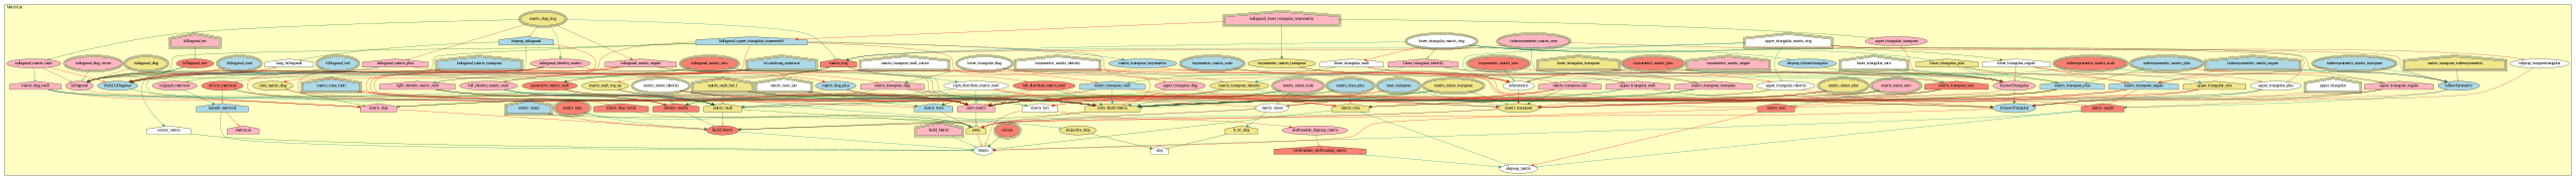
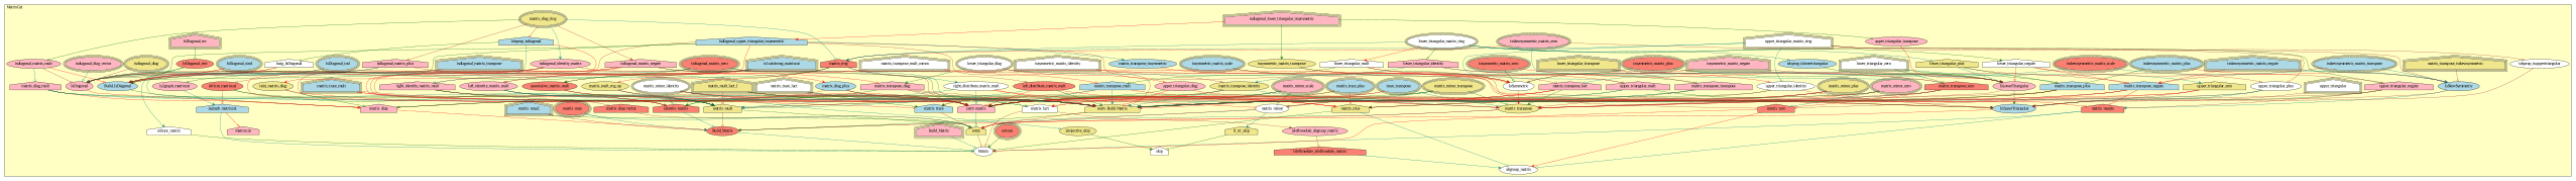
  digraph {
    fontname="PT Serif"
    node [fillcolor=lightpink fontname="PT Serif" shape=house style=filled]
    edge [arrowhead=odot color=brown fontname="PT Serif"]
    n1 [fillcolor=lightblue label=is1catstrong_matrixcat peripheries=3]
    n2 [label=is2graph_matrixcat shape=ellipse]
    n3 [fillcolor=salmon label=is01cat_matrixcat shape=ellipse]
    n4 [fillcolor=lightblue label=isgraph_matrixcat]
    n5 [label=MatrixCat]
    n6 [fillcolor=lightblue label=isskewsymmetric_matrix_plus peripheries=3 shape=ellipse]
    n7 [fillcolor=lightblue label=isskewsymmetric_matrix_transpose peripheries=3 shape=ellipse]
    n8 [fillcolor=salmon label=isskewsymmetric_matrix_scale peripheries=3 shape=ellipse]
    n9 [fillcolor=lightblue label=isskewsymmetric_matrix_negate peripheries=3]
    n10 [label=isskewsymmetric_matrix_zero peripheries=3 shape=ellipse]
    n11 [fillcolor=khaki label=matrix_transpose_isskewsymmetric peripheries=3]
    n12 [fillcolor=lightblue label=IsSkewSymmetric shape=ellipse]
    n13 [label=isdiagonal_lower_triangular_issymmetric peripheries=3]
    n14 [fillcolor=lightblue label=isdiagonal_upper_triangular_issymmetric]
    n15 [fillcolor=khaki label=issymmetric_matrix_transpose shape=ellipse]
    n16 [fillcolor=lightblue label=issymmetric_matrix_scale peripheries=3 shape=ellipse]
    n17 [label=issymmetric_matrix_negate peripheries=3]
    n18 [fillcolor=salmon label=issymmetric_matrix_plus peripheries=3 shape=ellipse]
    n19 [fillcolor=white label=issymmetric_matrix_identity peripheries=3]
    n20 [fillcolor=salmon label=issymmetric_matrix_zero peripheries=3 shape=ellipse]
    n21 [fillcolor=lightblue label=matrix_transpose_issymmetric shape=ellipse]
    n22 [fillcolor=white label=IsSymmetric shape=ellipse]
    n23 [fillcolor=white label=lower_triangular_matrix_ring peripheries=3 shape=ellipse]
    n24 [fillcolor=white label=upper_triangular_matrix_ring peripheries=3]
    n25 [fillcolor=white label=lower_triangular_diag peripheries=3 shape=ellipse]
    n26 [label=upper_triangular_diag shape=ellipse]
    n27 [label=lower_triangular_identity]
    n28 [fillcolor=white label=upper_triangular_identity shape=ellipse]
    n29 [fillcolor=white label=lower_triangular_zero peripheries=3]
    n30 [fillcolor=khaki label=upper_triangular_zero]
    n31 [fillcolor=white label=lower_triangular_mult]
    n32 [label=upper_triangular_mult]
    n33 [fillcolor=white label=lower_triangular_negate]
    n34 [label=upper_triangular_negate]
    n35 [fillcolor=khaki label=lower_triangular_plus]
    n36 [fillcolor=white label=upper_triangular_plus shape=ellipse]
    n37 [fillcolor=khaki label=lower_triangular_transpose peripheries=3]
    n38 [fillcolor=lightblue label=ishprop_islowertriangular shape=ellipse]
    n39 [label=upper_triangular_transpose shape=ellipse]
    n40 [label=IsLowerTriangular shape=ellipse]
    n41 [fillcolor=white label=ishprop_isuppertriangular shape=ellipse]
    n42 [fillcolor=white label=upper_triangular peripheries=3]
    n43 [fillcolor=lightblue label=IsUpperTriangular shape=ellipse]
    n44 [fillcolor=khaki label=matrix_minor_transpose peripheries=3 shape=ellipse]
    n45 [label=matrix_minor_scale peripheries=3 shape=ellipse]
    n46 [fillcolor=khaki label=matrix_minor_plus peripheries=3 shape=ellipse]
    n47 [fillcolor=white label=matrix_minor_identity peripheries=3 shape=ellipse]
    n48 [label=matrix_minor_zero peripheries=3 shape=ellipse]
    n49 [fillcolor=white label=matrix_minor shape=ellipse]
    n50 [fillcolor=khaki label=lt_n1_skip]
    n51 [fillcolor=khaki label=isinjective_skip shape=ellipse]
    n52 [fillcolor=white label=skip]
    n53 [fillcolor=lightblue label=trace_transpose peripheries=3 shape=ellipse]
    n54 [fillcolor=lightblue label=matrix_trace_mult peripheries=3]
    n55 [fillcolor=white label=matrix_trace_lact peripheries=3]
    n56 [fillcolor=lightblue label=matrix_trace_plus peripheries=3 shape=ellipse]
    n57 [fillcolor=lightblue label=matrix_trace]
    n58 [fillcolor=khaki label=matrix_diag_ring peripheries=3 shape=ellipse]
    n59 [fillcolor=salmon label=matrix_diag_vector]
    n60 [fillcolor=lightblue label=isdiagonal_matrix_transpose peripheries=3]
    n61 [label=isdiagonal_matrix_mult shape=ellipse]
    n62 [label=isdiagonal_matrix_negate]
    n63 [label=isdiagonal_matrix_plus]
    n64 [label=isdiagonal_identity_matrix shape=ellipse]
    n65 [fillcolor=salmon label=isdiagonal_matrix_zero peripheries=3 shape=ellipse]
    n66 [fillcolor=lightblue label=ishprop_isdiagonal]
    n67 [fillcolor=white label=issig_IsDiagonal]
    n68 [fillcolor=khaki label=isdiagonal_diag peripheries=3 shape=ellipse]
    n69 [label=isdiagonal_diag_vector peripheries=3 shape=ellipse]
    n70 [fillcolor=lightblue label=IsDiagonal_sind peripheries=3 shape=ellipse]
    n71 [label=IsDiagonal_rec peripheries=3]
    n72 [fillcolor=lightblue label=IsDiagonal_ind peripheries=3 shape=ellipse]
    n73 [fillcolor=salmon label=IsDiagonal_rect shape=ellipse]
    n74 [fillcolor=lightblue label=Build_IsDiagonal shape=ellipse]
    n75 [label=IsDiagonal shape=ellipse]
    n76 [fillcolor=khaki label=isinj_matrix_diag shape=ellipse]
    n77 [label=matrix_transpose_diag]
    n78 [label=matrix_diag_mult]
    n79 [fillcolor=lightblue label=matrix_diag_plus shape=ellipse]
    n80 [label=matrix_diag]
    n81 [fillcolor=khaki label=matrix_transpose_identity shape=ellipse]
    n82 [fillcolor=salmon label=matrix_transpose_zero]
    n83 [fillcolor=white label=matrix_transpose_mult_comm peripheries=3]
    n84 [fillcolor=lightblue label=matrix_transpose_mult]
    n85 [fillcolor=lightblue label=matrix_transpose_negate]
    n86 [label=matrix_transpose_lact]
    n87 [fillcolor=lightblue label=matrix_transpose_plus]
    n88 [label=matrix_transpose_transpose]
    n89 [fillcolor=khaki label=matrix_transpose shape=ellipse]
    n90 [fillcolor=khaki label=matrix_mult_rng_op shape=ellipse]
    n91 [fillcolor=khaki label=matrix_mult_lact_l peripheries=3]
    n92 [fillcolor=salmon label=matrix_ring]
    n93 [label=right_identity_matrix_mult]
    n94 [label=left_identity_matrix_mult shape=ellipse]
    n95 [fillcolor=white label=right_distribute_matrix_mult shape=ellipse]
    n96 [fillcolor=salmon label=left_distribute_matrix_mult shape=ellipse]
    n97 [fillcolor=salmon label=associative_matrix_mult shape=ellipse]
    n98 [fillcolor=salmon label=identity_matrix]
    n99 [fillcolor=khaki label=matrix_mult]
    n100 [fillcolor=white label=matrix_lact]
    n101 [label=isleftmodule_abgroup_matrix shape=ellipse]
    n102 [fillcolor=salmon label=isleftmodule_isleftmodule_matrix]
    n103 [fillcolor=salmon label=matrix_negate]
    n104 [fillcolor=salmon label=matrix_zero]
    n105 [fillcolor=khaki label=matrix_plus]
    n106 [fillcolor=white label=abgroup_matrix shape=ellipse]
    n107 [label=path_matrix]
    n108 [fillcolor=khaki label=entry_Build_Matrix]
    n109 [fillcolor=lightblue label=matrix_map2 peripheries=3]
    n110 [fillcolor=salmon label=matrix_map peripheries=3 shape=ellipse]
    n111 [fillcolor=khaki label=entry]
    n112 [fillcolor=salmon label=entries peripheries=3 shape=ellipse]
    n113 [label="Build_Matrix'" peripheries=3]
    n114 [fillcolor=salmon label=Build_Matrix shape=ellipse]
    n115 [fillcolor=white label=istrunc_matrix]
    n116 [fillcolor=white label=Matrix shape=ellipse]
    subgraph cluster_1 {
      fillcolor="#FFFFC3"
      label=MatrixCat
      labeljust=l
      style=filled
      n1
      n2
      n3
      n4
      n5
      n6
      n7
      n8
      n9
      n10
      n11
      n12
      n13
      n14
      n15
      n16
      n17
      n18
      n19
      n20
      n21
      n22
      n23
      n24
      n25
      n26
      n27
      n28
      n29
      n30
      n31
      n32
      n33
      n34
      n35
      n36
      n37
      n38
      n39
      n40
      n41
      n42
      n43
      n44
      n45
      n46
      n47
      n48
      n49
      n50
      n51
      n52
      n53
      n54
      n55
      n56
      n57
      n58
      n59
      n60
      n61
      n62
      n63
      n64
      n65
      n66
      n67
      n68
      n69
      n70
      n71
      n72
      n73
      n74
      n75
      n76
      n77
      n78
      n79
      n80
      n81
      n82
      n83
      n84
      n85
      n86
      n87
      n88
      n89
      n90
      n91
      n92
      n93
      n94
      n95
      n96
      n97
      n98
      n99
      n100
      n101
      n102
      n103
      n104
      n105
      n106
      n107
      n108
      n109
      n110
      n111
      n112
      n113
      n114
      n115
      n116
    }
    n1 -> n2 [color=darkgreen]
    n1 -> n3 [arrowhead=onormal]
    n1 -> n93
    n1 -> n94 [color=teal]
    n1 -> n97 [arrowhead=onormal]
    n2 -> n4 [arrowhead=vee color=teal]
    n3 -> n4 [arrowhead=onormal]
    n3 -> n98 [color=darkgreen]
    n3 -> n99 [arrowhead=onormal color=darkgreen]
    n4 -> n5 [arrowhead=onormal color=red]
    n4 -> n116 [arrowhead=onormal color=teal]
    n6 -> n12 [arrowhead=vee color=red]
    n6 -> n87 [color=darkgreen]
    n7 -> n12 [color=teal]
    n7 -> n85
    n8 -> n12 [arrowhead=vee color=teal]
    n8 -> n86 [color=teal]
    n9 -> n12 [arrowhead=vee color=teal]
    n9 -> n85 [arrowhead=vee color=red]
    n10 -> n12
    n10 -> n82 [arrowhead=onormal color=teal]
    n10 -> n92 [arrowhead=vee color=red]
    n11 -> n12
    n12 -> n89 [arrowhead=vee]
    n12 -> n103 [arrowhead=vee color=teal]
    n13 -> n14 [arrowhead=vee color=red]
    n13 -> n15 [arrowhead=vee color=darkgreen]
    n13 -> n39 [color=darkgreen]
    n14 -> n21 [arrowhead=vee color=teal]
    n14 -> n43
    n14 -> n59
    n14 -> n74 [arrowhead=onormal color=darkgreen]
    n14 -> n75 [arrowhead=onormal color=darkgreen]
    n14 -> n107 [arrowhead=vee color=red]
    n14 -> n108 [arrowhead=onormal]
    n15 -> n22 [arrowhead=onormal color=red]
    n15 -> n88 [color=darkgreen]
    n16 -> n22 [arrowhead=vee color=darkgreen]
    n16 -> n86
    n17 -> n22 [color=red]
    n17 -> n85
    n18 -> n22 [arrowhead=onormal color=darkgreen]
    n18 -> n87 [arrowhead=onormal color=darkgreen]
    n19 -> n22 [color=red]
    n19 -> n81 [arrowhead=onormal]
    n20 -> n22 [arrowhead=onormal color=darkgreen]
    n20 -> n82 [color=red]
    n21 -> n22 [arrowhead=vee color=red]
    n22 -> n89 [arrowhead=vee color=red]
    n23 -> n27 [arrowhead=onormal color=darkgreen]
    n23 -> n31 [arrowhead=vee color=red]
    n23 -> n33 [arrowhead=vee color=darkgreen]
    n23 -> n35 [color=teal]
    n23 -> n38 [arrowhead=onormal color=teal]
    n23 -> n92 [arrowhead=onormal color=teal]
    n24 -> n28 [color=teal]
    n24 -> n32 [color=teal]
    n24 -> n34 [arrowhead=onormal color=darkgreen]
    n24 -> n36
    n24 -> n41
    n24 -> n92 [arrowhead=vee color=teal]
    n25 -> n26 [arrowhead=onormal color=red]
    n25 -> n40 [arrowhead=vee color=teal]
    n25 -> n77 [arrowhead=vee color=darkgreen]
    n26 -> n43 [arrowhead=vee color=red]
    n26 -> n80 [color=darkgreen]
    n26 -> n108 [arrowhead=onormal color=red]
    n27 -> n28 [arrowhead=onormal color=red]
    n27 -> n40 [color=teal]
    n27 -> n81 [arrowhead=vee color=teal]
    n28 -> n43 [arrowhead=vee]
    n28 -> n98 [arrowhead=onormal color=darkgreen]
    n28 -> n108
    n29 -> n30 [arrowhead=vee color=teal]
    n29 -> n40 [arrowhead=vee color=darkgreen]
    n29 -> n82 [color=darkgreen]
    n30 -> n43
    n30 -> n104 [arrowhead=onormal]
    n30 -> n108 [arrowhead=onormal color=red]
    n31 -> n32 [arrowhead=onormal color=red]
    n31 -> n40 [arrowhead=vee]
    n31 -> n84 [color=darkgreen]
    n32 -> n43 [arrowhead=vee color=darkgreen]
    n32 -> n99 [color=darkgreen]
    n32 -> n108 [arrowhead=onormal color=teal]
    n33 -> n34 [arrowhead=onormal]
    n33 -> n40 [arrowhead=onormal color=red]
    n33 -> n85 [arrowhead=onormal color=red]
    n34 -> n43 [color=darkgreen]
    n34 -> n103
    n34 -> n108 [arrowhead=vee]
    n35 -> n36 [arrowhead=onormal]
    n35 -> n40 [color=teal]
    n35 -> n87 [color=darkgreen]
    n36 -> n43 [color=teal]
    n36 -> n105 [arrowhead=onormal]
    n36 -> n108 [color=teal]
    n37 -> n40 [arrowhead=vee]
    n37 -> n88
    n38 -> n40 [arrowhead=onormal color=darkgreen]
    n39 -> n40 [color=red]
    n40 -> n43 [arrowhead=vee color=darkgreen]
    n40 -> n89 [arrowhead=onormal]
    n41 -> n43 [arrowhead=vee]
    n42 -> n43 [arrowhead=vee]
    n43 -> n111 [arrowhead=vee color=red]
    n44 -> n49 [arrowhead=onormal color=teal]
    n44 -> n89 [color=darkgreen]
    n44 -> n107 [arrowhead=vee color=darkgreen]
    n44 -> n108 [color=darkgreen]
    n45 -> n49 [color=darkgreen]
    n45 -> n100
    n45 -> n107 [arrowhead=onormal color=darkgreen]
    n45 -> n108 [color=teal]
    n46 -> n49
    n46 -> n105 [arrowhead=vee color=red]
    n46 -> n107 [color=teal]
    n46 -> n108 [arrowhead=vee color=red]
    n47 -> n49 [color=red]
    n47 -> n51 [arrowhead=onormal color=teal]
    n47 -> n98 [arrowhead=onormal color=teal]
    n47 -> n107 [color=teal]
    n47 -> n108 [arrowhead=onormal color=red]
    n48 -> n49 [color=red]
    n48 -> n104 [arrowhead=onormal color=teal]
    n48 -> n107 [arrowhead=vee]
    n48 -> n108 [arrowhead=onormal color=darkgreen]
    n49 -> n50 [arrowhead=vee color=teal]
    n49 -> n111 [color=red]
    n49 -> n114 [color=teal]
    n50 -> n52 [color=darkgreen]
    n51 -> n52 [arrowhead=vee color=darkgreen]
    n53 -> n57 [color=red]
    n53 -> n89 [arrowhead=onormal color=teal]
    n53 -> n108
    n54 -> n57 [color=red]
    n54 -> n99 [arrowhead=onormal color=red]
    n54 -> n108 [arrowhead=vee]
    n55 -> n57 [arrowhead=vee color=darkgreen]
    n55 -> n100 [color=teal]
    n55 -> n108 [arrowhead=vee]
    n56 -> n57 [arrowhead=vee color=darkgreen]
    n56 -> n105 [arrowhead=onormal color=red]
-   n56 -> n108 [arrowhead=vee color=darkgreen]
+   n56 -> n108 [arrowhead=vee color=red]
    n57 -> n111 [arrowhead=onormal]
    n58 -> n61 [color=darkgreen]
    n58 -> n62 [arrowhead=vee]
    n58 -> n63 [arrowhead=onormal]
    n58 -> n64 [arrowhead=vee color=teal]
    n58 -> n66
    n58 -> n92 [color=teal]
    n59 -> n111 [arrowhead=onormal]
    n60 -> n74 [arrowhead=vee]
    n60 -> n75 [color=darkgreen]
    n60 -> n77 [arrowhead=onormal color=red]
    n61 -> n74 [arrowhead=onormal color=red]
    n61 -> n75
    n61 -> n78 [color=teal]
    n62 -> n74 [arrowhead=vee]
    n62 -> n75 [arrowhead=onormal color=red]
    n62 -> n103 [color=red]
    n62 -> n107 [arrowhead=vee color=red]
    n62 -> n108 [arrowhead=onormal color=darkgreen]
    n63 -> n74 [arrowhead=vee]
    n63 -> n75 [arrowhead=onormal color=teal]
    n63 -> n79 [arrowhead=vee color=red]
    n64 -> n74 [arrowhead=onormal color=red]
    n64 -> n75 [arrowhead=onormal]
    n64 -> n98 [arrowhead=onormal color=teal]
    n64 -> n107 [arrowhead=onormal color=red]
    n64 -> n108 [arrowhead=vee]
    n65 -> n74 [arrowhead=vee color=darkgreen]
    n65 -> n75 [arrowhead=vee color=teal]
    n65 -> n104
    n65 -> n107 [arrowhead=onormal]
    n65 -> n108 [color=teal]
    n66 -> n67 [color=darkgreen]
    n66 -> n76 [arrowhead=vee color=red]
    n66 -> n115 [arrowhead=vee color=teal]
    n67 -> n74 [arrowhead=vee color=red]
    n67 -> n75 [arrowhead=vee]
    n68 -> n75 [arrowhead=onormal]
    n69 -> n75 [arrowhead=onormal color=teal]
    n70 -> n74 [arrowhead=onormal]
    n70 -> n75 [arrowhead=onormal color=red]
    n71 -> n73 [color=darkgreen]
    n72 -> n74 [arrowhead=vee]
    n72 -> n75 [arrowhead=onormal color=teal]
    n73 -> n74 [arrowhead=onormal color=darkgreen]
    n73 -> n75 [color=darkgreen]
    n74 -> n80 [color=darkgreen]
    n75 -> n80 [arrowhead=vee color=red]
    n76 -> n80 [arrowhead=onormal color=darkgreen]
    n76 -> n108 [arrowhead=onormal color=red]
    n77 -> n80 [arrowhead=onormal color=darkgreen]
    n77 -> n89 [arrowhead=vee]
    n77 -> n107 [arrowhead=onormal]
    n77 -> n108 [arrowhead=onormal]
    n78 -> n80 [arrowhead=onormal color=red]
    n78 -> n99 [arrowhead=onormal color=teal]
    n78 -> n107 [arrowhead=vee color=darkgreen]
    n78 -> n108 [arrowhead=vee color=teal]
    n79 -> n80 [arrowhead=onormal]
    n79 -> n105 [arrowhead=onormal color=red]
    n79 -> n107 [arrowhead=vee color=darkgreen]
    n79 -> n108
    n80 -> n114 [arrowhead=vee color=red]
    n81 -> n89 [arrowhead=onormal color=teal]
    n81 -> n98 [arrowhead=vee color=darkgreen]
    n81 -> n107 [arrowhead=onormal color=red]
    n81 -> n108 [arrowhead=vee color=teal]
    n82 -> n89
    n82 -> n104 [arrowhead=onormal color=red]
    n82 -> n107 [arrowhead=vee color=red]
    n82 -> n108 [arrowhead=onormal color=teal]
    n83 -> n84 [arrowhead=onormal color=red]
    n83 -> n90 [arrowhead=onormal color=red]
    n84 -> n89 [arrowhead=vee color=red]
    n84 -> n99
    n84 -> n107 [arrowhead=vee color=teal]
    n84 -> n108 [arrowhead=vee color=teal]
    n85 -> n89 [arrowhead=onormal color=red]
    n85 -> n103 [color=red]
    n85 -> n107
    n85 -> n108
    n86 -> n89 [arrowhead=vee color=darkgreen]
    n86 -> n100 [arrowhead=vee color=red]
    n86 -> n107 [color=red]
    n86 -> n108
    n87 -> n89
    n87 -> n105 [arrowhead=vee color=darkgreen]
    n87 -> n107 [arrowhead=onormal color=red]
    n87 -> n108 [color=darkgreen]
    n88 -> n89 [arrowhead=onormal]
    n88 -> n107 [arrowhead=vee color=darkgreen]
    n88 -> n108 [arrowhead=vee color=teal]
    n89 -> n111 [color=teal]
    n89 -> n114 [arrowhead=onormal color=red]
    n90 -> n99 [arrowhead=vee]
    n90 -> n107 [arrowhead=vee color=red]
    n90 -> n108 [arrowhead=onormal color=teal]
    n91 -> n99
    n91 -> n100 [arrowhead=onormal color=darkgreen]
    n91 -> n107 [color=red]
    n91 -> n108 [color=darkgreen]
    n92 -> n93 [arrowhead=onormal color=teal]
    n92 -> n94 [arrowhead=onormal color=red]
    n92 -> n95 [arrowhead=vee color=teal]
    n92 -> n96 [arrowhead=onormal]
    n92 -> n97 [arrowhead=vee color=darkgreen]
    n93 -> n98 [color=red]
    n93 -> n99 [arrowhead=vee color=teal]
    n93 -> n107 [arrowhead=onormal]
    n93 -> n108 [arrowhead=vee color=darkgreen]
    n94 -> n98 [color=red]
    n94 -> n99 [color=teal]
    n94 -> n107 [color=teal]
    n94 -> n108 [arrowhead=vee color=teal]
    n95 -> n99 [arrowhead=vee color=teal]
    n95 -> n105 [color=red]
    n95 -> n107 [arrowhead=onormal color=teal]
    n95 -> n108 [arrowhead=vee color=red]
    n96 -> n99 [arrowhead=onormal color=teal]
    n96 -> n105 [color=red]
    n96 -> n107 [color=red]
    n96 -> n108 [arrowhead=vee color=darkgreen]
    n97 -> n99 [arrowhead=vee color=darkgreen]
    n97 -> n107 [color=red]
    n97 -> n108 [arrowhead=vee]
    n98 -> n114 [arrowhead=onormal color=teal]
    n99 -> n111 [arrowhead=onormal color=darkgreen]
    n99 -> n114
    n100 -> n101 [arrowhead=vee]
    n100 -> n116 [arrowhead=onormal]
    n101 -> n102
    n102 -> n106 [arrowhead=vee color=teal]
    n103 -> n106 [color=teal]
    n103 -> n116 [arrowhead=vee color=teal]
    n104 -> n106 [arrowhead=vee color=red]
    n104 -> n116 [arrowhead=vee color=red]
    n105 -> n106 [color=teal]
    n105 -> n116 [color=darkgreen]
    n107 -> n111 [arrowhead=onormal color=teal]
    n108 -> n111 [color=red]
    n108 -> n114 [arrowhead=vee color=darkgreen]
    n109 -> n111 [arrowhead=onormal color=darkgreen]
    n109 -> n114 [arrowhead=onormal]
    n110 -> n111 [color=teal]
    n110 -> n114 [arrowhead=vee color=teal]
    n111 -> n116
    n112 -> n116 [arrowhead=vee color=darkgreen]
    n113 -> n116 [arrowhead=onormal color=teal]
    n114 -> n116 [color=teal]
    n115 -> n116 [arrowhead=onormal color=darkgreen]
  }
